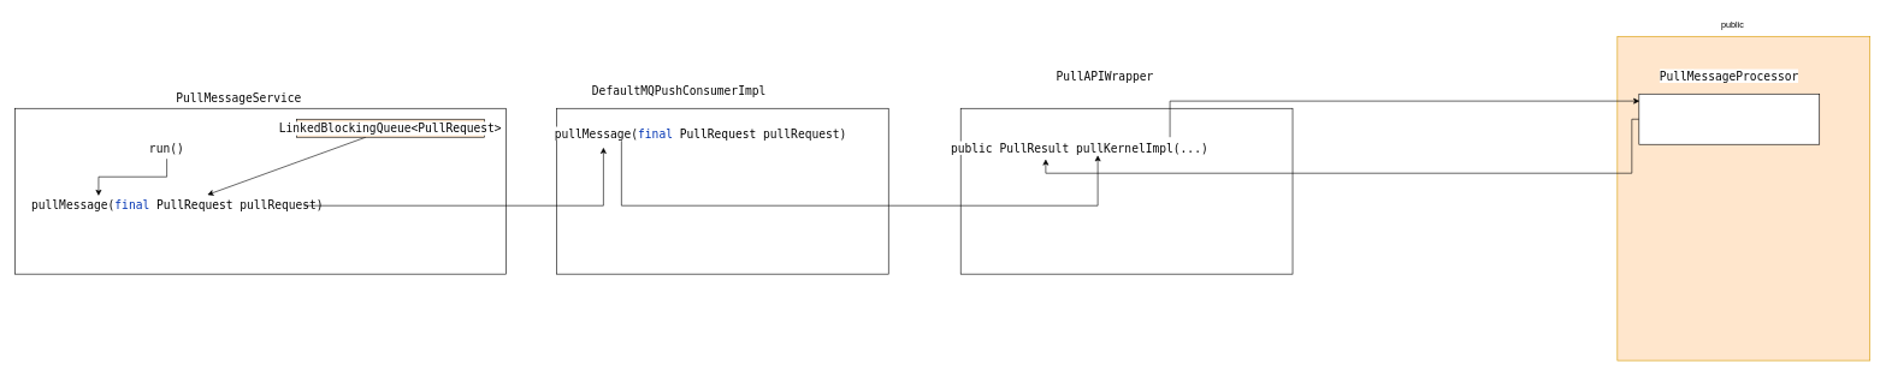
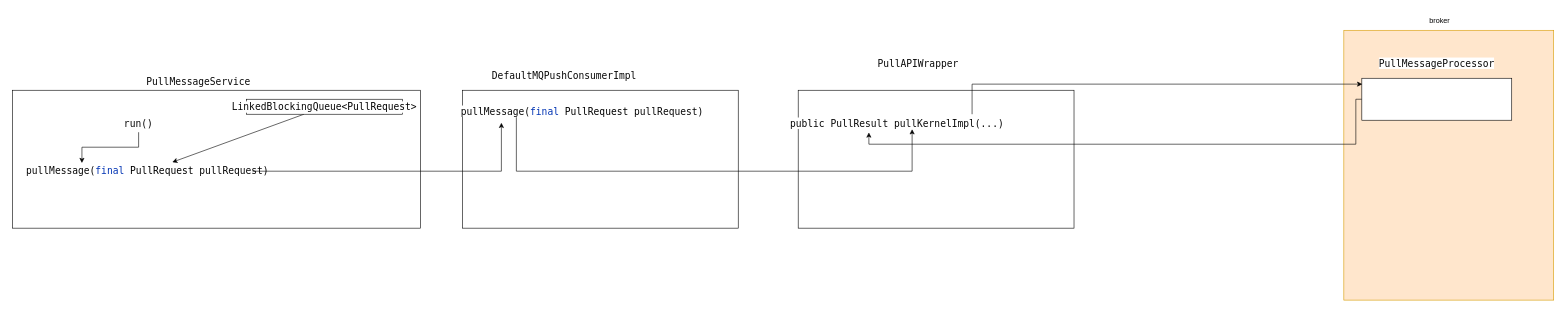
  <mxCell id="0" />
  <mxCell id="1" parent="0" />
  <mxCell id="2" value="" style="rounded=0;whiteSpace=wrap;html=1;" vertex="1" parent="1"><mxGeometry y="150" width="680" height="230" as="geometry" x="20" /></mxCell>
  <mxCell id="3" value="&lt;pre style=&quot;background-color:#ffffff;color:#080808;font-family:'JetBrains Mono',monospace;font-size:12.0pt;&quot;&gt;PullMessageService&lt;/pre&gt;" style="text;html=1;strokeColor=none;fillColor=none;align=center;verticalAlign=middle;whiteSpace=wrap;rounded=0;" vertex="1" parent="1"><mxGeometry x="300" y="120" width="60" height="30" as="geometry" /></mxCell>
  <mxCell id="4" style="edgeStyle=orthogonalEdgeStyle;rounded=0;orthogonalLoop=1;jettySize=auto;html=1;entryX=0.187;entryY=0.046;entryDx=0;entryDy=0;entryPerimeter=0;" edge="1" parent="1" source="5" target="6"><mxGeometry relative="1" as="geometry" /></mxCell>
  <mxCell id="5" value="&lt;pre style=&quot;background-color:#ffffff;color:#080808;font-family:'JetBrains Mono',monospace;font-size:12.0pt;&quot;&gt;run()&lt;/pre&gt;" style="text;html=1;strokeColor=none;fillColor=none;align=center;verticalAlign=middle;whiteSpace=wrap;rounded=0;" vertex="1" parent="1"><mxGeometry x="200" y="190" width="60" height="30" as="geometry" /></mxCell>
  <mxCell id="6" value="&lt;pre style=&quot;background-color:#ffffff;color:#080808;font-family:'JetBrains Mono',monospace;font-size:12.0pt;&quot;&gt;pullMessage(&lt;span style=&quot;color:#0033b3;&quot;&gt;final &lt;/span&gt;&lt;span style=&quot;color:#000000;&quot;&gt;PullRequest &lt;/span&gt;pullRequest)&lt;/pre&gt;" style="text;html=1;strokeColor=none;fillColor=none;align=center;verticalAlign=middle;whiteSpace=wrap;rounded=0;" vertex="1" parent="1"><mxGeometry x="70" y="270" width="350" height="30" as="geometry" /></mxCell>
  <mxCell id="7" style="rounded=0;orthogonalLoop=1;jettySize=auto;html=1;" edge="1" parent="1" source="8" target="6"><mxGeometry relative="1" as="geometry" /></mxCell>
- <mxCell id="8" value="&lt;pre style=&quot;background-color:#ffffff;color:#080808;font-family:'JetBrains Mono',monospace;font-size:12.0pt;&quot;&gt;LinkedBlockingQueue&amp;lt;&lt;span style=&quot;color:#000000;&quot;&gt;PullRequest&lt;/span&gt;&amp;gt;&lt;/pre&gt;" style="rounded=0;whiteSpace=wrap;html=1;fillColor=#ffe6cc;" vertex="1" parent="1"><mxGeometry x="410" y="165" width="260" height="25" as="geometry" /></mxCell>
+ <mxCell id="8" value="&lt;pre style=&quot;background-color:#ffffff;color:#080808;font-family:'JetBrains Mono',monospace;font-size:12.0pt;&quot;&gt;LinkedBlockingQueue&amp;lt;&lt;span style=&quot;color:#000000;&quot;&gt;PullRequest&lt;/span&gt;&amp;gt;&lt;/pre&gt;" style="rounded=0;whiteSpace=wrap;html=1;" vertex="1" parent="1"><mxGeometry x="410" y="165" width="260" height="25" as="geometry" /></mxCell>
  <mxCell id="9" value="&lt;pre style=&quot;background-color:#ffffff;color:#080808;font-family:'JetBrains Mono',monospace;font-size:12.0pt;&quot;&gt;DefaultMQPushConsumerImpl&lt;/pre&gt;" style="text;html=1;strokeColor=none;fillColor=none;align=center;verticalAlign=middle;whiteSpace=wrap;rounded=0;" vertex="1" parent="1"><mxGeometry x="910" y="110" width="60" height="30" as="geometry" /></mxCell>
  <mxCell id="10" value="" style="rounded=0;whiteSpace=wrap;html=1;" vertex="1" parent="1"><mxGeometry x="770" y="150" width="460" height="230" as="geometry" /></mxCell>
  <mxCell id="11" value="&lt;pre style=&quot;background-color:#ffffff;color:#080808;font-family:'JetBrains Mono',monospace;font-size:12.0pt;&quot;&gt;pullMessage(&lt;span style=&quot;color:#0033b3;&quot;&gt;final &lt;/span&gt;&lt;span style=&quot;color:#000000;&quot;&gt;PullRequest &lt;/span&gt;pullRequest)&lt;/pre&gt;" style="text;html=1;strokeColor=none;fillColor=none;align=center;verticalAlign=middle;whiteSpace=wrap;rounded=0;" vertex="1" parent="1"><mxGeometry x="800" y="170" width="340" height="30" as="geometry" /></mxCell>
  <mxCell id="12" value="&lt;pre style=&quot;background-color:#ffffff;color:#080808;font-family:'JetBrains Mono',monospace;font-size:12.0pt;&quot;&gt;PullAPIWrapper&lt;/pre&gt;" style="text;html=1;strokeColor=none;fillColor=none;align=center;verticalAlign=middle;whiteSpace=wrap;rounded=0;" vertex="1" parent="1"><mxGeometry x="1500" y="90" width="60" height="30" as="geometry" /></mxCell>
  <mxCell id="13" value="" style="rounded=0;whiteSpace=wrap;html=1;" vertex="1" parent="1"><mxGeometry x="1330" y="150" width="460" height="230" as="geometry" /></mxCell>
  <mxCell id="14" value="&lt;pre style=&quot;background-color:#ffffff;color:#080808;font-family:'JetBrains Mono',monospace;font-size:12.0pt;&quot;&gt;public &lt;span style=&quot;font-size: 12pt;&quot;&gt;PullResult &lt;/span&gt;pullKernelImpl(...)&lt;/pre&gt;" style="text;html=1;strokeColor=none;fillColor=none;align=center;verticalAlign=middle;whiteSpace=wrap;rounded=0;" vertex="1" parent="1"><mxGeometry x="1340" y="190" width="310" height="30" as="geometry" /></mxCell>
  <mxCell id="15" value="" style="rounded=0;whiteSpace=wrap;html=1;fillColor=#ffe6cc;strokeColor=#d79b00;" vertex="1" parent="1"><mxGeometry x="2240" y="50" width="350" height="450" as="geometry" /></mxCell>
- <mxCell id="16" value="public" style="text;html=1;strokeColor=none;fillColor=none;align=center;verticalAlign=middle;whiteSpace=wrap;rounded=0;" vertex="1" parent="1"><mxGeometry x="2370" y="20" width="60" height="30" as="geometry" /></mxCell>
+ <mxCell id="16" value="broker" style="text;html=1;strokeColor=none;fillColor=none;align=center;verticalAlign=middle;whiteSpace=wrap;rounded=0;" vertex="1" parent="1"><mxGeometry x="2370" y="20" width="60" height="30" as="geometry" /></mxCell>
  <mxCell id="17" value="&lt;pre style=&quot;background-color:#ffffff;color:#080808;font-family:'JetBrains Mono',monospace;font-size:12.0pt;&quot;&gt;PullMessageProcessor&lt;/pre&gt;" style="text;html=1;strokeColor=none;fillColor=none;align=center;verticalAlign=middle;whiteSpace=wrap;rounded=0;" vertex="1" parent="1"><mxGeometry x="2365" y="90" width="60" height="30" as="geometry" /></mxCell>
  <mxCell id="18" style="edgeStyle=orthogonalEdgeStyle;rounded=0;orthogonalLoop=1;jettySize=auto;html=1;entryX=0.348;entryY=1.014;entryDx=0;entryDy=0;entryPerimeter=0;" edge="1" parent="1" source="19" target="14"><mxGeometry relative="1" as="geometry"><Array as="points"><mxPoint x="2260" y="165" /><mxPoint x="2260" y="240" /><mxPoint x="1448" y="240" /></Array></mxGeometry></mxCell>
  <mxCell id="19" value="" style="rounded=0;whiteSpace=wrap;html=1;" vertex="1" parent="1"><mxGeometry x="2270" y="130" width="250" height="70" as="geometry" /></mxCell>
  <mxCell id="20" style="edgeStyle=orthogonalEdgeStyle;rounded=0;orthogonalLoop=1;jettySize=auto;html=1;entryX=0.003;entryY=0.14;entryDx=0;entryDy=0;entryPerimeter=0;" edge="1" parent="1" source="14" target="19"><mxGeometry relative="1" as="geometry"><Array as="points"><mxPoint x="1620" y="195" /><mxPoint x="1620" y="140" /></Array></mxGeometry></mxCell>
  <mxCell id="21" style="edgeStyle=orthogonalEdgeStyle;rounded=0;orthogonalLoop=1;jettySize=auto;html=1;entryX=0.103;entryY=1.141;entryDx=0;entryDy=0;entryPerimeter=0;" edge="1" parent="1" source="6" target="11"><mxGeometry relative="1" as="geometry" /></mxCell>
  <mxCell id="22" style="edgeStyle=orthogonalEdgeStyle;rounded=0;orthogonalLoop=1;jettySize=auto;html=1;" edge="1" parent="1"><mxGeometry relative="1" as="geometry"><mxPoint x="860" y="195" as="sourcePoint" /><mxPoint x="1520" y="215" as="targetPoint" /><Array as="points"><mxPoint x="860" y="285" /><mxPoint x="1520" y="285" /></Array></mxGeometry></mxCell>
